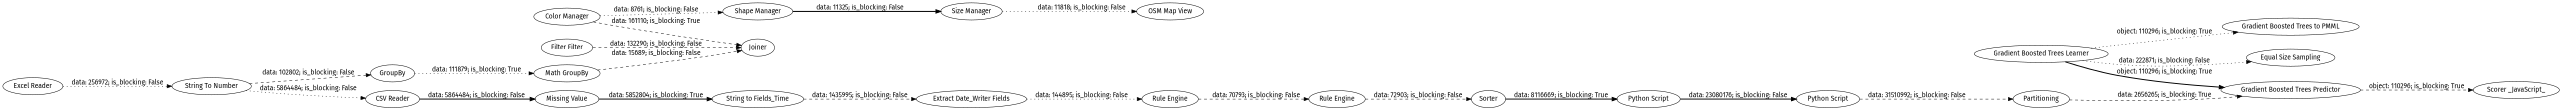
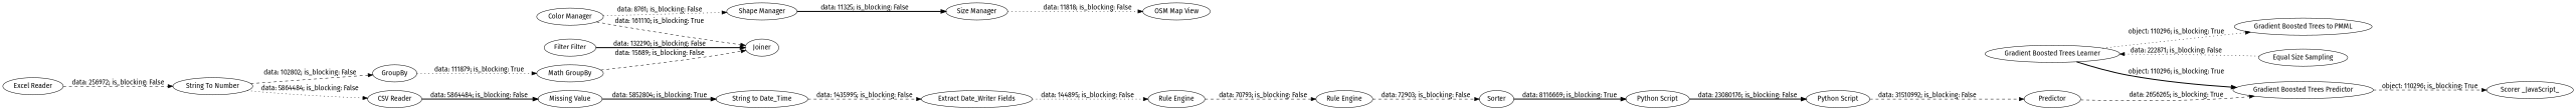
  digraph {
    fontname="Fira Sans"
    rankdir=LR
    node [fontname="Fira Sans"]
    edge [fontname="Fira Sans" style=dashed]
    n1 [label="Gradient Boosted Trees to PMML"]
    n2 [label="Extract Date_Writer Fields"]
    n3 [label="Rule Engine"]
    n4 [label="Rule Engine"]
    n5 [label="Gradient Boosted Trees Learner"]
    n6 [label="Gradient Boosted Trees Predictor"]
    n7 [label="Scorer _JavaScript_"]
    n8 [label=Sorter]
    n9 [label="Python Script"]
    n10 [label="Python Script"]
    n11 [label="Math GroupBy"]
    n12 [label=Joiner]
    n13 [label="Excel Reader"]
    n14 [label="String To Number"]
    n15 [label=GroupBy]
    n16 [label="CSV Reader"]
-   n17 [label=Partitioning]
+   n17 [label=Predictor]
    n18 [label="Size Manager"]
    n19 [label="OSM Map View"]
    n20 [label="Shape Manager"]
    n21 [label="Color Manager"]
    n22 [label="Missing Value"]
-   n23 [label="String to Fields_Time"]
+   n23 [label="String to Date_Time"]
    n24 [label="Equal Size Sampling"]
    n25 [label="Filter Filter"]
    n2 -> n3 [label="data: 144895; is_blocking: False" style=dotted]
    n3 -> n4 [label="data: 70793; is_blocking: False"]
    n4 -> n8 [label="data: 72903; is_blocking: False"]
    n5 -> n1 [label="object: 110296; is_blocking: True" style=dotted]
    n5 -> n6 [label="object: 110296; is_blocking: True" style=bold]
    n6 -> n7 [label="object: 110296; is_blocking: True"]
    n8 -> n9 [label="data: 8116669; is_blocking: True" style=bold]
    n9 -> n10 [label="data: 23080176; is_blocking: False" style=bold]
    n10 -> n17 [label="data: 31510992; is_blocking: False"]
    n11 -> n12 [label="data: 15689; is_blocking: False"]
-   n13 -> n14 [label="data: 256972; is_blocking: False" style=dotted]
+   n13 -> n14 [label="data: 256972; is_blocking: False"]
    n14 -> n15 [label="data: 102802; is_blocking: False"]
    n14 -> n16 [label="data: 5864484; is_blocking: False" style=dotted]
    n15 -> n11 [label="data: 111879; is_blocking: True" style=dotted]
    n16 -> n22 [label="data: 5864484; is_blocking: False" style=bold]
    n17 -> n6 [label="data: 2656265; is_blocking: True"]
    n18 -> n19 [label="data: 11818; is_blocking: False" style=dotted]
    n20 -> n18 [label="data: 11325; is_blocking: False" style=bold]
    n21 -> n12 [label="data: 161110; is_blocking: True"]
    n21 -> n20 [label="data: 8761; is_blocking: False" style=dotted]
    n22 -> n23 [label="data: 5852804; is_blocking: True" style=bold]
    n23 -> n2 [label="data: 1435995; is_blocking: False"]
-   n5 -> n24 [label="data: 222871; is_blocking: False" style=dotted]
-   n25 -> n12 [label="data: 132290; is_blocking: False"]
+   n24 -> n5 [label="data: 222871; is_blocking: False" style=dotted]
+   n25 -> n12 [label="data: 132290; is_blocking: False" style=bold]
  }
